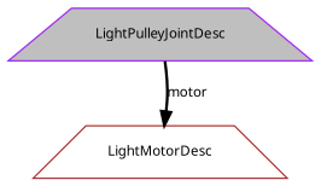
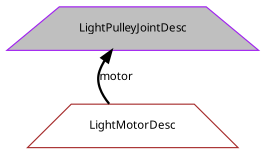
  digraph {
    node [fontname="FreeSans.ttf" fontsize=10 shape=trapezium style=filled]
    n1 [color=purple fillcolor=grey75 fontcolor=black height=0.2 label=LightPulleyJointDesc width=0.4]
    n2 [color=brown fillcolor=white height=0.2 label=LightMotorDesc width=0.4]
-   n2 -> n1 [color=black dir=back fontname="FreeSans.ttf" fontsize=10 label=motor labelfontname="FreeSans.ttf" labelfontsize=10 style=bold]
+   n1 -> n2 [color=black dir=back fontname="FreeSans.ttf" fontsize=10 label=motor labelfontname="FreeSans.ttf" labelfontsize=10 style=bold]
  }
